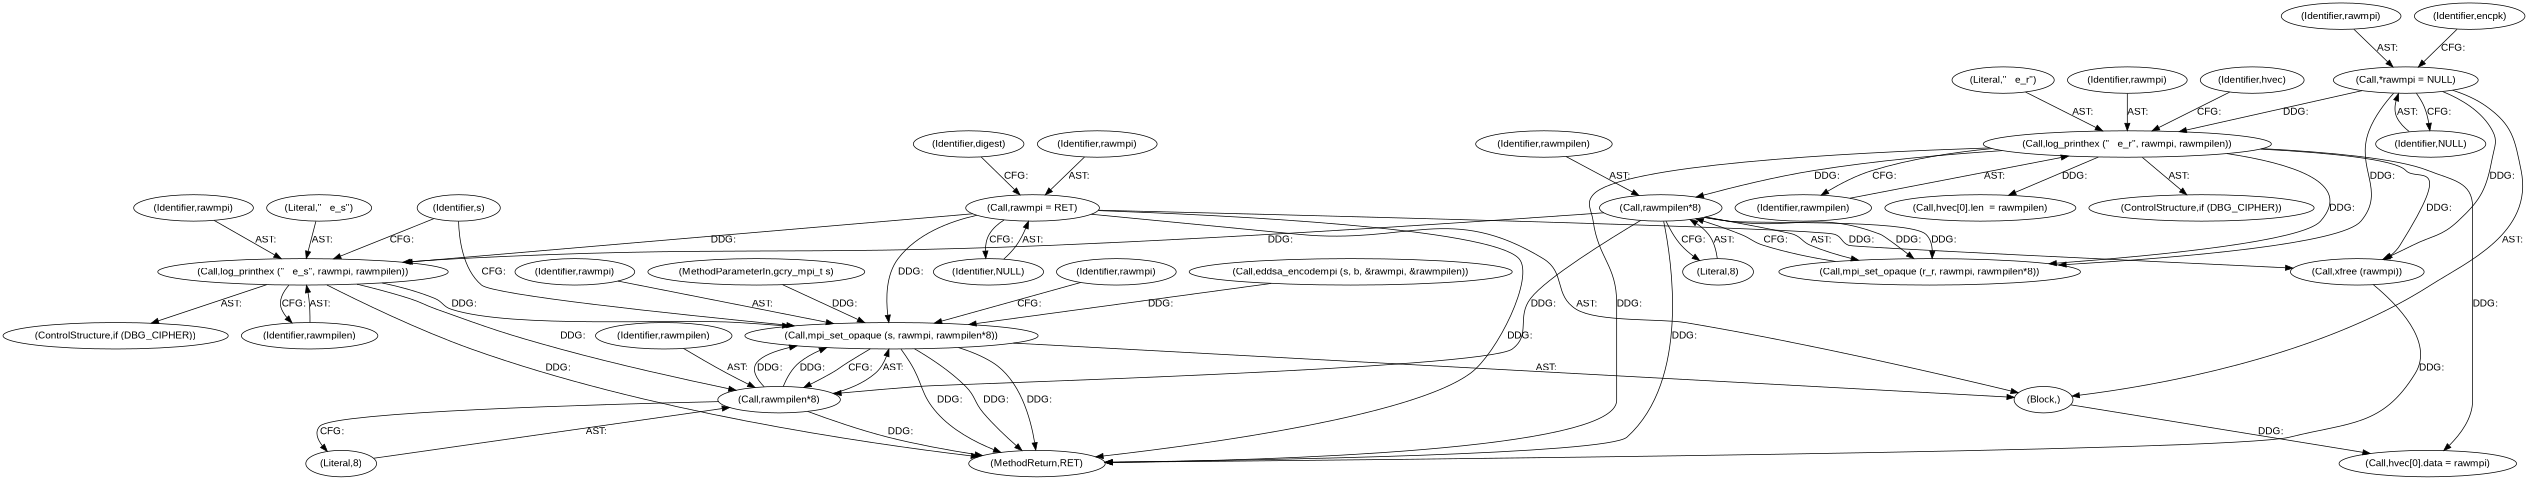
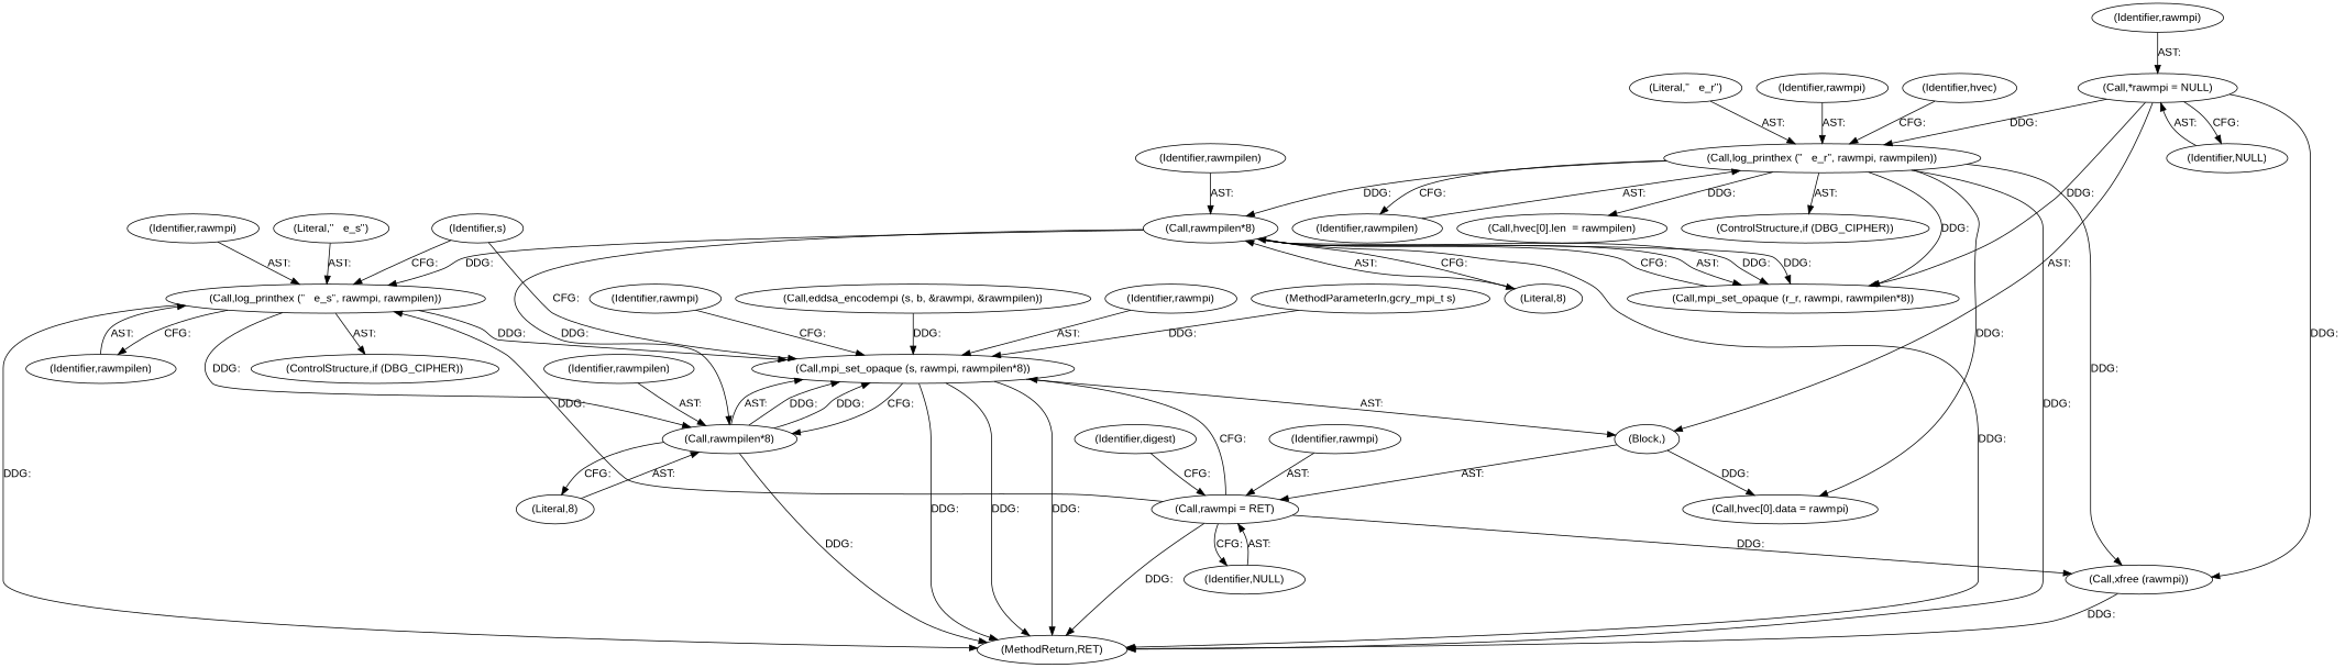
  digraph {
    fontname="Liberation Sans"
    node [fontname="Liberation Sans"]
    edge [fontname="Liberation Sans"]
    n1 [label="(Call,log_printhex (\"   e_s\", rawmpi, rawmpilen))"]
    n2 [label="(Call,mpi_set_opaque (s, rawmpi, rawmpilen*8))"]
    n3 [label="(Call,rawmpilen*8)"]
    n4 [label="(ControlStructure,if (DBG_CIPHER))"]
    n5 [label="(MethodReturn,RET)"]
    n6 [label="(Identifier,rawmpilen)"]
    n7 [label="(Block,)"]
    n8 [label="(Literal,8)"]
    n9 [label="(Call,rawmpi = RET)"]
    n10 [label="(Identifier,NULL)"]
    n11 [label="(Call,xfree (rawmpi))"]
    n12 [label="(Call,hvec[0].data = rawmpi)"]
    n13 [label="(Call,rawmpilen*8)"]
    n14 [label="(Literal,8)"]
    n15 [label="(Call,mpi_set_opaque (r_r, rawmpi, rawmpilen*8))"]
    n16 [label="(Call,log_printhex (\"   e_r\", rawmpi, rawmpilen))"]
    n17 [label="(Identifier,rawmpilen)"]
    n18 [label="(Call,hvec[0].len  = rawmpilen)"]
    n19 [label="(ControlStructure,if (DBG_CIPHER))"]
    n20 [label="(Call,*rawmpi = NULL)"]
    n21 [label="(Identifier,NULL)"]
    n22 [label="(Identifier,rawmpi)"]
    n23 [label="(Identifier,rawmpi)"]
    n24 [label="(Identifier,digest)"]
    n25 [label="(Identifier,s)"]
    n26 [label="(Identifier,rawmpi)"]
    n27 [label="(Call,eddsa_encodempi (s, b, &rawmpi, &rawmpilen))"]
    n28 [label="(Identifier,hvec)"]
    n29 [label="(Identifier,rawmpi)"]
    n30 [label="(Identifier,rawmpilen)"]
    n31 [label="(Identifier,rawmpi)"]
    n32 [label="(Literal,\"   e_s\")"]
    n33 [label="(MethodParameterIn,gcry_mpi_t s)"]
    n34 [label="(Identifier,rawmpilen)"]
    n35 [label="(Literal,\"   e_r\")"]
-   n36 [label="(Identifier,encpk)"]
    n37 [label="(Identifier,rawmpi)"]
    n1 -> n2 [label="DDG: "]
    n1 -> n3 [label="DDG: "]
    n1 -> n4 [label="AST: "]
    n1 -> n5 [label="DDG: "]
    n1 -> n6 [label="CFG: "]
    n2 -> n3 [label="CFG: "]
    n2 -> n5 [label="DDG: "]
    n2 -> n5 [label="DDG: "]
    n2 -> n5 [label="DDG: "]
    n2 -> n7 [label="AST: "]
    n3 -> n2 [label="AST: "]
    n3 -> n2 [label="DDG: "]
    n3 -> n2 [label="DDG: "]
    n3 -> n5 [label="DDG: "]
    n3 -> n8 [label="CFG: "]
    n6 -> n1 [label="AST: "]
    n7 -> n12 [label="DDG: "]
    n8 -> n3 [label="AST: "]
    n9 -> n1 [label="DDG: "]
-   n9 -> n2 [label="DDG: "]
+   n9 -> n2 [label="CFG: "]
    n9 -> n5 [label="DDG: "]
-   n9 -> n7 [label="AST: "]
+   n7 -> n9 [label="AST: "]
    n9 -> n10 [label="CFG: "]
    n9 -> n11 [label="DDG: "]
    n10 -> n9 [label="AST: "]
    n11 -> n5 [label="DDG: "]
    n13 -> n1 [label="DDG: "]
    n13 -> n3 [label="DDG: "]
    n13 -> n5 [label="DDG: "]
    n13 -> n14 [label="CFG: "]
    n13 -> n15 [label="AST: "]
    n13 -> n15 [label="DDG: "]
    n13 -> n15 [label="DDG: "]
    n14 -> n13 [label="AST: "]
    n15 -> n13 [label="CFG: "]
    n16 -> n5 [label="DDG: "]
    n16 -> n11 [label="DDG: "]
    n16 -> n12 [label="DDG: "]
    n16 -> n13 [label="DDG: "]
    n16 -> n15 [label="DDG: "]
    n16 -> n17 [label="CFG: "]
    n16 -> n18 [label="DDG: "]
    n16 -> n19 [label="AST: "]
    n17 -> n16 [label="AST: "]
    n20 -> n7 [label="AST: "]
    n20 -> n11 [label="DDG: "]
    n20 -> n15 [label="DDG: "]
    n20 -> n16 [label="DDG: "]
    n20 -> n21 [label="CFG: "]
    n21 -> n20 [label="AST: "]
    n22 -> n1 [label="AST: "]
    n23 -> n9 [label="AST: "]
    n24 -> n9 [label="CFG: "]
    n25 -> n1 [label="CFG: "]
    n25 -> n2 [label="CFG: "]
    n26 -> n2 [label="CFG: "]
    n27 -> n2 [label="DDG: "]
    n28 -> n16 [label="CFG: "]
    n29 -> n2 [label="AST: "]
    n30 -> n3 [label="AST: "]
    n31 -> n20 [label="AST: "]
    n32 -> n1 [label="AST: "]
    n33 -> n2 [label="DDG: "]
    n34 -> n13 [label="AST: "]
    n35 -> n16 [label="AST: "]
-   n36 -> n20 [label="CFG: "]
    n37 -> n16 [label="AST: "]
  }
